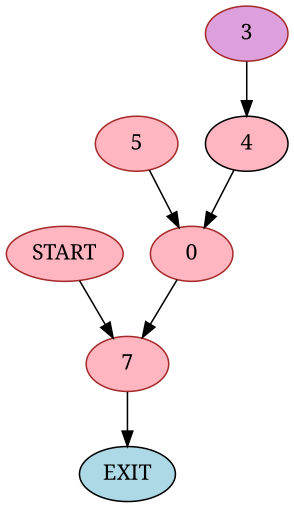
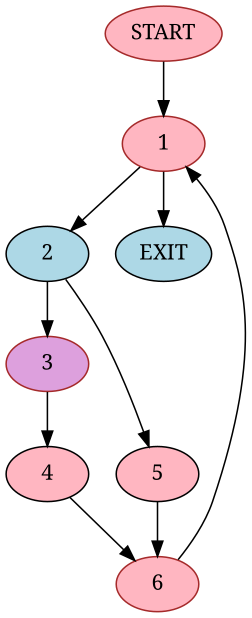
  digraph {
    fontname="Noto Serif"
    node [color=brown fillcolor=lightpink fontname="Noto Serif" style=filled]
    edge [fontname="Noto Serif"]
    n1 [label=START]
-   1 [label=7]
+   1
+   2 [color=black fillcolor=lightblue]
    n4 [color=black fillcolor=lightblue label=EXIT]
    3 [fillcolor=plum]
-   5
+   5 [color=black]
    4 [color=black]
-   6 [label=0]
+   6
    n1 -> 1
+   1 -> 2
    1 -> n4
+   2 -> 3
+   2 -> 5
    3 -> 4
    5 -> 6
    4 -> 6
    6 -> 1
  }
